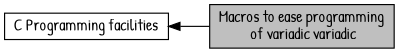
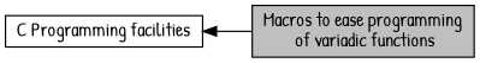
  digraph {
    rankdir=LR
    fontname="Patrick Hand"
    node [color=black fontname="Patrick Hand" fontsize=14 shape=box style=filled]
-   n1 [fillcolor=grey75 fontcolor=black height=0.2 label="Macros to ease programming\l of variadic variadic" width=0.4]
+   n1 [fillcolor=grey75 fontcolor=black height=0.2 label="Macros to ease programming\l of variadic functions" width=0.4]
    n2 [fillcolor=white height=0.2 label="C Programming facilities" width=0.4]
    n2 -> n1 [dir=back fontname="Patrick Hand" fontsize=14 labelfontname=Helvetica labelfontsize=14 shape=plaintext style=solid]
  }
